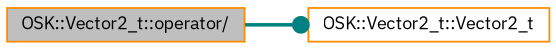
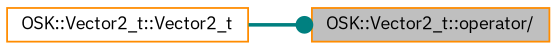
  digraph {
    rankdir=LR
    fontname="IBM Plex Sans"
    node [color=darkorange fontname="IBM Plex Sans" fontsize=10 shape=record style=filled]
    n1 [fillcolor=grey75 fontcolor=black height=0.2 label="OSK::Vector2_t::operator/" width=0.4]
    n2 [fillcolor=white height=0.2 label="OSK::Vector2_t::Vector2_t" width=0.4]
-   n1 -> n2 [color=teal fontname="IBM Plex Sans" fontsize=10 labelfontname=Helvetica labelfontsize=10 style=bold arrowhead=dot]
+   n2 -> n1 [color=teal fontname="IBM Plex Sans" fontsize=10 labelfontname=Helvetica labelfontsize=10 style=bold arrowhead=dot]
  }
